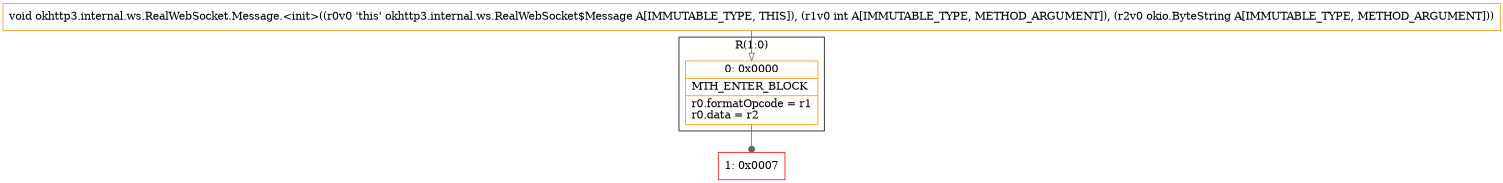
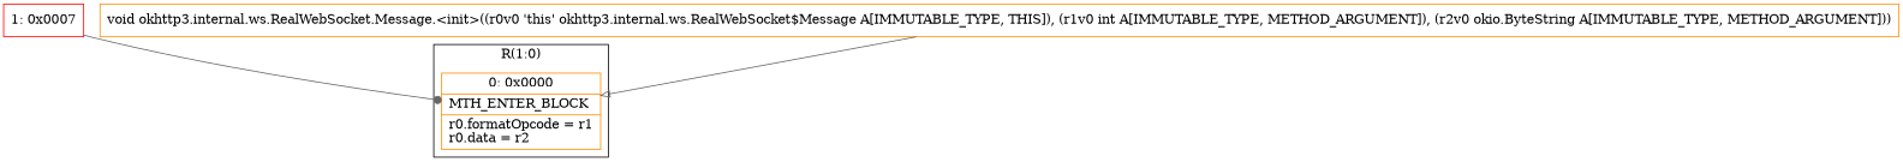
  digraph {
    node [color=darkorange shape=record]
    edge [color=gray40]
    n1 [label="{0\:\ 0x0000|MTH_ENTER_BLOCK\l|r0.formatOpcode = r1\lr0.data = r2\l}"]
    n2 [color=red label="{1\:\ 0x0007}"]
    n3 [label="{void okhttp3.internal.ws.RealWebSocket.Message.\<init\>((r0v0 'this' okhttp3.internal.ws.RealWebSocket$Message A[IMMUTABLE_TYPE, THIS]), (r1v0 int A[IMMUTABLE_TYPE, METHOD_ARGUMENT]), (r2v0 okio.ByteString A[IMMUTABLE_TYPE, METHOD_ARGUMENT])) }"]
    subgraph cluster_1 {
      label="R(1:0)"
      n1
    }
-   n1 -> n2 [arrowhead=dot]
+   n2 -> n1 [arrowhead=dot]
    n3 -> n1 [arrowhead=onormal]
  }
